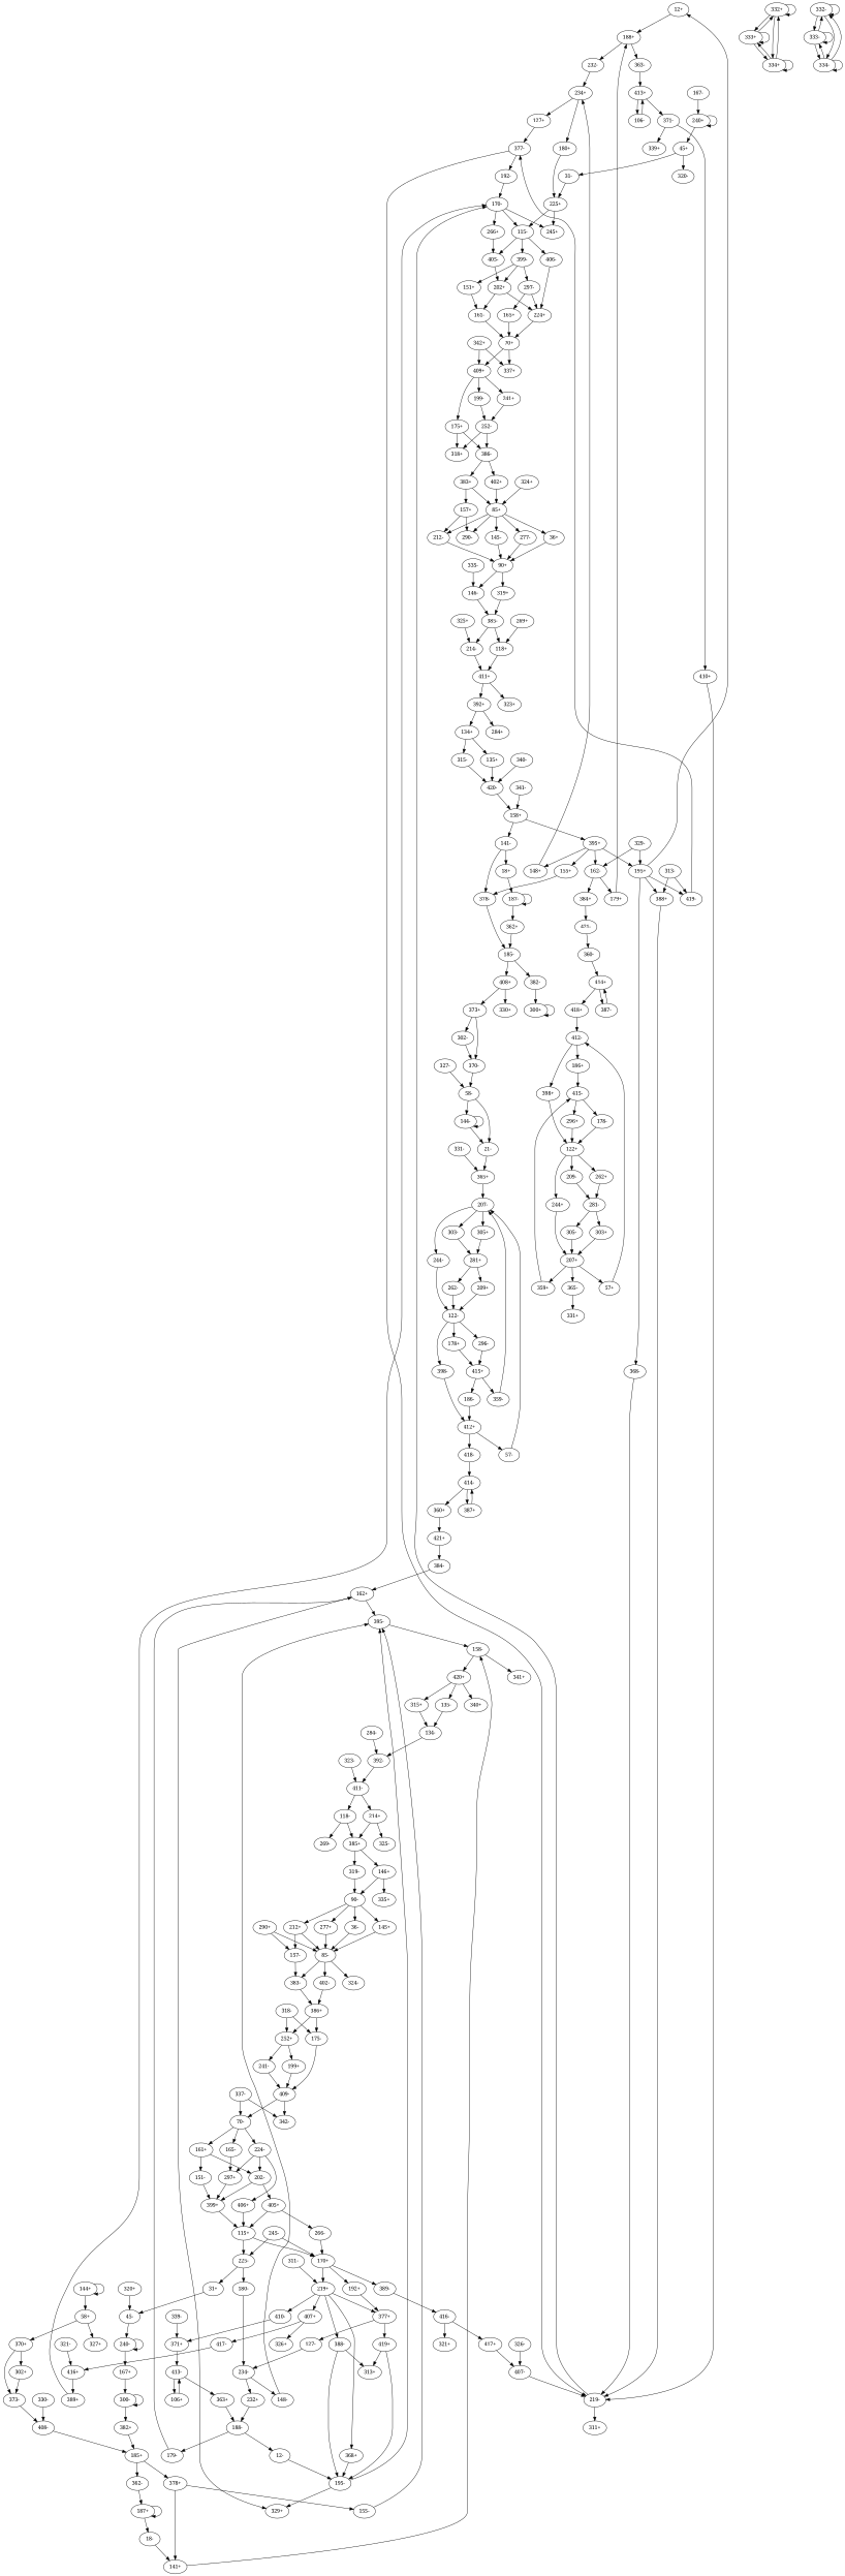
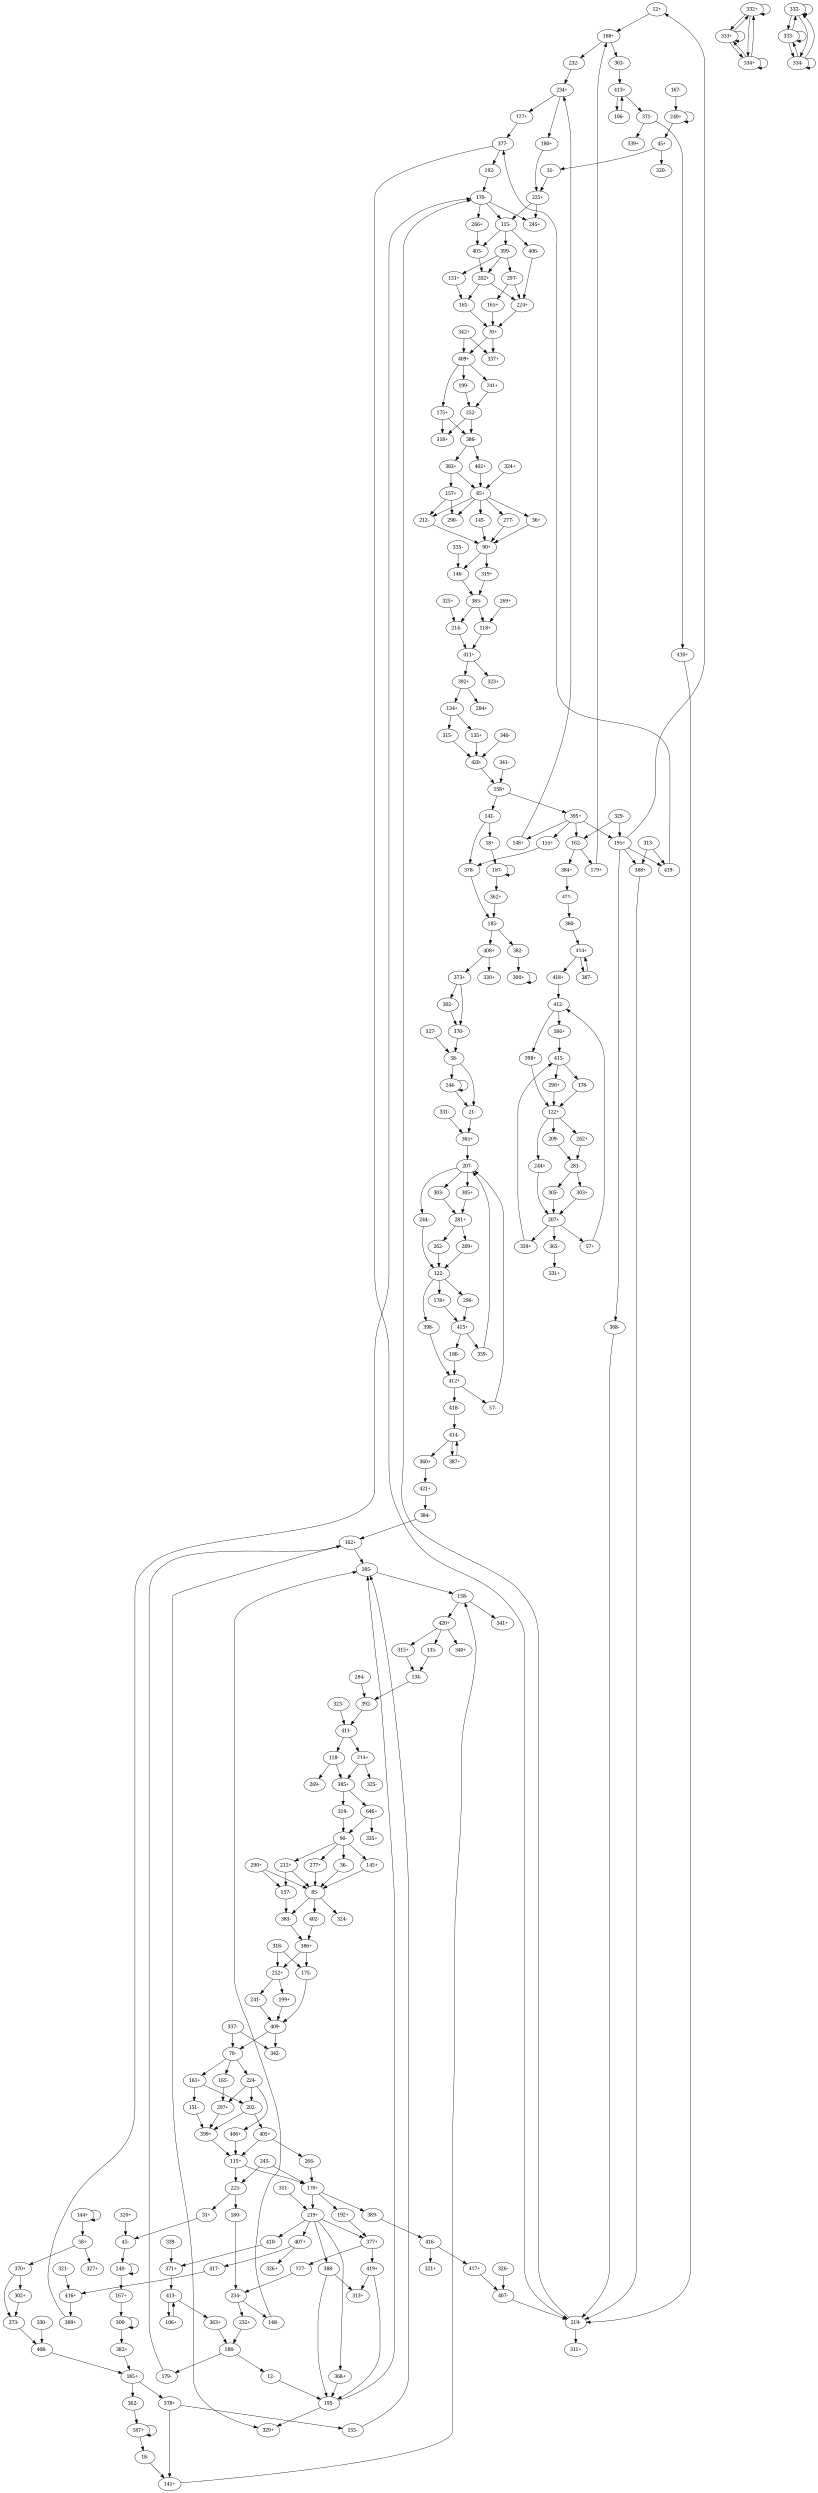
  digraph {
    fontname="Noto Serif"
    k=96
    node [C=255 fontname="Noto Serif" l=191]
    edge [d=-95 fontname="Noto Serif"]
    "12+" [C=1266502 l=21514]
    "188+" [C=9564 l=159]
    "232-" [C=33530 l=600]
    "363-" [C=9200425 l=156580]
    "12-" [C=1266502 l=21514]
    "195-" [l=96]
    "395-" [C=32640 l=223]
    "329+" [C=160 l=124]
    "18+" [C=1728838 l=40228]
    "187-" [C=609 l=118]
    "362+" [C=10488732 l=250309]
    "18-" [C=1728838 l=40228]
    "141+" [C=32867 l=740]
    "158-" [l=96]
    "58+" [C=287614 l=7363]
    "327+" [C=79 l=127]
    "370+" [C=1197470 l=29354]
    "144+" [C=121982 l=2205]
    "21-" [C=3380368 l=79427]
    "365+" [C=20999861 l=543453]
    "207-" [C=4445 l=152]
    "31+" [C=687254 l=14467]
    "45-" [C=4364195 l=99349]
    "240-" [C=8761 l=271]
    "31-" [C=687254 l=14467]
    "225+" [C=10368 l=186]
    "115-" [C=19890 l=173]
    "245+" [C=87 l=129]
    "36+" [C=9031]
    "90+" [C=13770 l=149]
    "146-" [C=11220 l=139]
    "319+" [C=224]
    "36-" [C=9031]
    "85-" [C=7905 l=126]
    "324-" [C=184 l=149]
    "383-" [C=30600 l=215]
    "402-" [C=15646 l=215]
    "45+" [C=4364195 l=99349]
    "320-" [C=90 l=137]
    "167+" [C=28918 l=1464]
    "57+" [C=451438 l=13005]
    "412-" [C=30619 l=905]
    "186+" [C=19687 l=1013]
    "398+" [C=28404 l=1301]
    "57-" [C=451438 l=13005]
    "244-" [C=7348 l=354]
    "303-" [C=3063 l=219]
    "305+" [C=4208 l=251]
    "302+" [C=356 l=181]
    "373-" [C=1947353 l=47994]
    "58-" [C=287614 l=7363]
    "144-" [C=121982 l=2205]
    "70+" [C=3825 l=110]
    "337+" [C=37 l=113]
    "409+" [C=159375 l=720]
    "175+" [C=13862 l=183]
    "199-" [C=20311 l=181]
    "241+" [C=4302]
    "70-" [C=3825 l=110]
    "161+" [C=13999 l=161]
    "165-" [C=5063]
    "224-" [C=5364 l=118]
    "151-" [C=5858]
    "202-" [C=975 l=99]
    "297+" [C=2573 l=118]
    "406+" [C=8045 l=209]
    "85+" [C=7905 l=126]
    "145-" [C=44959 l=385]
    "212-" [C=16320 l=159]
    "277-" [C=8744]
    "290-" [C=110 l=122]
    "386+" [C=85170 l=429]
    "385-" [C=51255 l=296]
    "90-" [C=13770 l=149]
    "145+" [C=44959 l=385]
    "212+" [C=16320 l=159]
    "277+" [C=8744]
    "157-" [C=13857 l=189]
    "106+" [C=437039 l=9719]
    "413-" [C=52409 l=1238]
    "363+" [C=9200425 l=156580]
    "106-" [C=437039 l=9719]
    "413+" [C=52409 l=1238]
    "371-" [C=8507517 l=154622]
    "115+" [C=19890 l=173]
    "170+" [C=9945 l=134]
    "225-" [C=10368 l=186]
    "192+" [C=7636 l=189]
    "219+" [C=3825 l=110]
    "389-" [C=25123821 l=536282]
    "180-" [C=11297 l=341]
    "399-" [C=6375 l=120]
    "405-" [C=17474 l=204]
    "406-" [C=8045 l=209]
    "151+" [C=5858]
    "202+" [C=975 l=99]
    "297-" [C=2573 l=118]
    "224+" [C=5364 l=118]
    "118+" [C=23715 l=188]
    "411+" [C=146115 l=668]
    "323+" [C=106 l=131]
    "392+" [C=45900 l=275]
    "118-" [C=23715 l=188]
    "269-" [C=22 l=98]
    "385+" [C=51255 l=296]
-   "146+" [C=11220 l=139]
+   "146+" [C=11220 l=139 label="646+"]
    "319-" [C=224]
    "122+" [C=12080 l=212]
    "209-" [C=3702 l=206]
    "244+" [C=7348 l=354]
    "262+" [C=2860]
    "281-" [C=2994 l=134]
    "207+" [C=4445 l=152]
    "122-" [C=12080 l=212]
    "178+" [C=3018]
    "296-" [C=2653]
    "398-" [C=28404 l=1301]
    "415+" [C=7590 l=274]
    "412+" [C=30619 l=905]
    "127+" [C=22762 l=271]
    "377-" [C=17017 l=163]
    "192-" [C=7636 l=189]
    "219-" [C=3825 l=110]
    "127-" [C=22762 l=271]
    "234-" [C=15671 l=171]
    "148-" [C=118325 l=834]
    "232+" [C=33530 l=600]
    "134+" [C=26775 l=200]
    "135+" [C=24480]
    "315-" [C=365]
    "420-" [C=389640 l=1623]
    "134-" [C=26775 l=200]
    "392-" [C=45900 l=275]
    "411-" [C=146115 l=668]
    "158+" [l=96]
    "135-" [C=24480]
    "341+" [C=13 l=101]
    "420+" [C=389640 l=1623]
    "141-" [C=32867 l=740]
    "378-" [C=5074500 l=101037]
    "185-" [C=4418 l=147]
    "335+" [C=72 l=115]
    "214-" [C=12929 l=188]
    "148+" [C=118325 l=834]
    "234+" [C=15671 l=171]
    "180+" [C=11297 l=341]
    "161-" [C=13999 l=161]
    "399+" [C=6375 l=120]
    "155+" [C=5190 l=198]
    "155-" [C=5190 l=198]
    "157+" [C=13857 l=189]
    "395+" [C=32640 l=223]
    "162-" [C=1338 l=101]
    "195+" [l=96]
    "315+" [C=365]
    "340+" [C=116 l=140]
    "405+" [C=17474 l=204]
    "162+" [C=1338 l=101]
    "179+" [C=7103 l=201]
    "384+" [C=11309580 l=267313]
    "421-" [C=0]
    "165+" [C=5063]
    "300-" [C=702 l=119]
    "382+" [C=2065243 l=48092]
    "167-" [C=28918 l=1464]
    "240+" [C=8761 l=271]
    "377+" [C=17017 l=163]
    "368+" [C=1184529 l=16834]
    "388-" [C=3730071 l=55063]
    "407+" [C=6505352 l=98835]
    "410-" [C=4099259 l=70652]
    "416-" [C=10999387 l=206685]
    "170-" [C=9945 l=134]
    "266+" [C=5157]
    "318+" [C=172 l=133]
    "386-" [C=85170 l=429]
    "383+" [C=30600 l=215]
    "402+" [C=15646 l=215]
    "175-" [C=13862 l=183]
    "409-" [C=159375 l=720]
    "342-" [C=25 l=105]
    "186-" [C=19687 l=1013]
    "359-" [C=323194 l=10092]
    "178-" [C=3018]
    "179-" [C=7103 l=201]
    "185+" [C=4418 l=147]
    "362-" [C=10488732 l=250309]
    "378+" [C=5074500 l=101037]
    "187+" [C=609 l=118]
    "382-" [C=2065243 l=48092]
    "408+" [C=3971869 l=91526]
    "300+" [C=702 l=119]
    "330+" [C=134 l=145]
    "373+" [C=1947353 l=47994]
    "415-" [C=7590 l=274]
    "296+" [C=2653]
    "418-" [C=12189838 l=334416]
    "188-" [C=9564 l=159]
    "419+" [C=4195589 l=59729]
    "368-" [C=1184529 l=16834]
    "388+" [C=3730071 l=55063]
    "419-" [C=4195589 l=59729]
    "199+" [C=20311 l=181]
    "252-" [C=510 l=97]
    "266-" [C=5157]
    "359+" [C=323194 l=10092]
    "365-" [C=20999861 l=543453]
    "331+" [C=75 l=120]
    "281+" [C=2994 l=134]
    "209+" [C=3702 l=206]
    "303+" [C=3063 l=219]
    "305-" [C=4208 l=251]
    "214+" [C=12929 l=188]
    "325-" [C=11 l=98]
    "313+" [C=354 l=162]
    "326+" [C=78 l=129]
    "417-" [C=9898817 l=170330]
    "371+" [C=8507517 l=154622]
    "311+" [C=64 l=120]
    "241-" [C=4302]
    "245-" [C=87 l=129]
    "252+" [C=510 l=97]
    "262-" [C=2860]
    "269+" [C=22 l=98]
    "284+" [C=130 l=150]
    "284-" [C=130 l=150]
    "290+" [C=110 l=122]
    "408-" [C=3971869 l=91526]
    "302-" [C=356 l=181]
    "370-" [C=1197470 l=29354]
    "311-" [C=64 l=120]
    "313-" [C=354 l=162]
    "318-" [C=172 l=133]
    "320+" [C=90 l=137]
    "321+" [C=49 l=109]
    "321-" [C=49 l=109]
    "416+" [C=10999387 l=206685]
    "389+" [C=25123821 l=536282]
    "323-" [C=106 l=131]
    "324+" [C=184 l=149]
    "325+" [C=11 l=98]
    "326-" [C=78 l=129]
    "407-" [C=6505352 l=98835]
    "327-" [C=79 l=127]
    "329-" [C=160 l=124]
    "330-" [C=134 l=145]
    "331-" [C=75 l=120]
    "332+" [l=96]
    "333+" [C=4772]
    "334+" [C=4150]
    "332-" [l=96]
    "333-" [C=4772]
    "334-" [C=4150]
    "335-" [C=72 l=115]
    "337-" [C=37 l=113]
    "339+" [C=112 l=136]
    "339-" [C=112 l=136]
    "340-" [C=116 l=140]
    "341-" [C=13 l=101]
    "342+" [C=25 l=105]
    "360+" [C=12452954 l=313532]
    "421+" [C=0]
    "384-" [C=11309580 l=267313]
    "360-" [C=12452954 l=313532]
    "414+" [C=18621 l=647]
    "387-" [C=805747 l=24212]
    "418+" [C=12189838 l=334416]
    "410+" [C=4099259 l=70652]
    "387+" [C=805747 l=24212]
    "414-" [C=18621 l=647]
    "417+" [C=9898817 l=170330]
    "12+" -> "188+"
    "188+" -> "232-"
    "188+" -> "363-"
    "232-" -> "234+"
    "363-" -> "413+"
    "12-" -> "195-" [d=-94]
    "195-" -> "395-" [d=-93]
    "195-" -> "329+" [d=-93]
    "395-" -> "158-"
    "18+" -> "187-"
    "187-" -> "187-" [d=-25]
    "187-" -> "362+"
    "362+" -> "185-"
    "18-" -> "141+"
    "141+" -> "158-"
    "158-" -> "341+"
    "158-" -> "420+"
    "58+" -> "327+"
    "58+" -> "370+"
    "370+" -> "302+"
    "370+" -> "373-" [d=-10]
    "144+" -> "58+"
    "144+" -> "144+"
    "21-" -> "365+"
    "365+" -> "207-" [d=-89]
    "207-" -> "244-" [d=-63]
    "207-" -> "303-" [d=-63]
    "207-" -> "305+"
    "31+" -> "45-"
    "45-" -> "240-"
    "240-" -> "240-" [d=-64]
    "240-" -> "167+"
    "31-" -> "225+"
    "225+" -> "115-"
    "225+" -> "245+"
    "115-" -> "399-"
    "115-" -> "405-"
    "115-" -> "406-"
    "36+" -> "90+" [d=-61]
    "90+" -> "146-" [d=-43]
    "90+" -> "319+"
    "146-" -> "385-"
    "319+" -> "385-"
    "36-" -> "85-" [d=-51]
    "85-" -> "324-"
    "85-" -> "383-" [d=-80]
    "85-" -> "402-" [d=-80]
    "383-" -> "386+"
    "402-" -> "386+"
    "45+" -> "31-"
    "45+" -> "320-"
    "167+" -> "300-"
    "57+" -> "412-"
    "412-" -> "186+"
    "412-" -> "398+"
    "186+" -> "415-"
    "398+" -> "122+"
    "57-" -> "207-"
    "244-" -> "122-" [d=-80]
    "303-" -> "281+"
    "305+" -> "281+"
    "302+" -> "373-"
    "373-" -> "408-"
    "58-" -> "21-"
    "58-" -> "144-"
    "144-" -> "21-"
    "144-" -> "144-"
    "70+" -> "337+"
    "70+" -> "409+"
    "409+" -> "175+" [d=-85]
    "409+" -> "199-" [d=-85]
    "409+" -> "241+"
    "175+" -> "318+" [d=-87]
    "175+" -> "386-" [d=-87]
    "199-" -> "252-"
    "241+" -> "252-"
    "70-" -> "161+"
    "70-" -> "165-" [d=-30]
    "70-" -> "224-" [d=-30]
    "161+" -> "151-"
    "161+" -> "202-" [d=-65]
    "165-" -> "297+"
    "224-" -> "202-" [d=-87]
    "224-" -> "297+" [d=-22]
    "224-" -> "406+" [d=-88]
    "151-" -> "399+" [d=-73]
    "202-" -> "399+" [d=-11]
    "202-" -> "405+"
    "297+" -> "399+"
    "406+" -> "115+"
    "85+" -> "36+" [d=-51]
    "85+" -> "145-"
    "85+" -> "212-" [d=-45]
    "85+" -> "277-" [d=-51]
    "85+" -> "290-" [d=-45]
    "145-" -> "90+"
    "212-" -> "90+" [d=-93]
    "277-" -> "90+" [d=-61]
    "386+" -> "175-" [d=-87]
    "386+" -> "252+" [d=-87]
    "385-" -> "118+" [d=-92]
    "385-" -> "214-" [d=-92]
    "90-" -> "36-" [d=-61]
    "90-" -> "145+"
    "90-" -> "212+" [d=-93]
    "90-" -> "277+" [d=-61]
    "145+" -> "85-"
    "212+" -> "85-" [d=-45]
    "212+" -> "157-" [d=-93]
    "277+" -> "85-" [d=-51]
    "157-" -> "383-"
    "106+" -> "413-"
    "413-" -> "106+"
    "413-" -> "363+"
    "363+" -> "188-"
    "106-" -> "413+"
    "413+" -> "106-"
    "413+" -> "371-"
    "371-" -> "339+"
    "371-" -> "410+"
    "115+" -> "170+" [d=-77]
    "115+" -> "225-"
    "170+" -> "192+"
    "170+" -> "219+" [d=-81]
    "170+" -> "389-" [d=-94]
    "225-" -> "31+"
    "225-" -> "180-"
    "192+" -> "377+"
    "219+" -> "377+" [d=-31]
    "219+" -> "368+" [d=-90]
    "219+" -> "388-" [d=-90]
    "219+" -> "407+" [d=-90]
    "219+" -> "410-" [d=-89]
    "389-" -> "416-" [d=-19]
    "180-" -> "234-"
    "399-" -> "151+" [d=-73]
    "399-" -> "202+" [d=-11]
    "399-" -> "297-"
    "405-" -> "202+"
    "406-" -> "224+" [d=-88]
    "151+" -> "161-"
    "202+" -> "224+" [d=-87]
    "202+" -> "161-" [d=-65]
    "297-" -> "224+" [d=-22]
    "297-" -> "165+"
    "224+" -> "70+" [d=-30]
    "118+" -> "411+"
    "411+" -> "323+"
    "411+" -> "392+"
    "392+" -> "134+"
    "392+" -> "284+"
    "118-" -> "269-"
    "118-" -> "385+" [d=-92]
    "385+" -> "146+"
    "385+" -> "319-"
    "146+" -> "90-" [d=-43]
    "146+" -> "335+"
    "319-" -> "90-"
    "122+" -> "209-"
    "122+" -> "244+" [d=-80]
    "122+" -> "262+" [d=-80]
    "209-" -> "281-"
    "244+" -> "207+" [d=-63]
    "262+" -> "281-"
    "281-" -> "303+"
    "281-" -> "305-"
    "207+" -> "57+"
    "207+" -> "359+" [d=-89]
    "207+" -> "365-" [d=-89]
    "122-" -> "178+" [d=-94]
    "122-" -> "296-" [d=-94]
    "122-" -> "398-"
    "178+" -> "415+"
    "296-" -> "415+"
    "398-" -> "412+"
    "415+" -> "186-"
    "415+" -> "359-"
    "412+" -> "57-"
    "412+" -> "418-"
    "127+" -> "377-"
    "377-" -> "192-"
    "377-" -> "219-" [d=-31]
    "192-" -> "170-"
    "219-" -> "170-" [d=-81]
    "219-" -> "311+"
    "127-" -> "234-"
    "234-" -> "148-"
    "234-" -> "232+"
    "148-" -> "395-" [d=-91]
    "232+" -> "188-"
    "134+" -> "135+"
    "134+" -> "315-"
    "135+" -> "420-" [d=-73]
    "315-" -> "420-" [d=-73]
    "420-" -> "158+"
    "134-" -> "392-"
    "392-" -> "411-"
    "411-" -> "118-"
    "411-" -> "214+"
    "158+" -> "141-"
    "158+" -> "395+"
    "135-" -> "134-"
    "420+" -> "135-" [d=-73]
    "420+" -> "315+" [d=-73]
    "420+" -> "340+"
    "141-" -> "18+"
    "141-" -> "378-" [d=-90]
    "378-" -> "185-"
    "185-" -> "382-"
    "185-" -> "408+"
    "214-" -> "411+"
    "148+" -> "234+"
    "234+" -> "127+"
    "234+" -> "180+"
    "180+" -> "225+"
    "161-" -> "70+"
    "399+" -> "115+"
    "155+" -> "378-"
    "155-" -> "395-" [d=-91]
    "157+" -> "212-" [d=-93]
    "157+" -> "290-" [d=-93]
    "395+" -> "148+" [d=-91]
    "395+" -> "155+" [d=-91]
    "395+" -> "162-" [d=-93]
    "395+" -> "195+" [d=-93]
    "162-" -> "179+"
    "162-" -> "384+"
    "195+" -> "12+" [d=-94]
    "195+" -> "368-" [d=-94]
    "195+" -> "388+" [d=-90]
    "195+" -> "419-" [d=-90]
    "315+" -> "134-"
    "405+" -> "115+"
    "405+" -> "266-"
    "162+" -> "395-" [d=-93]
    "162+" -> "329+" [d=-93]
    "179+" -> "188+"
    "384+" -> "421-"
    "421-" -> "360-"
    "165+" -> "70+" [d=-30]
    "300-" -> "300-" [d=-11]
    "300-" -> "382+"
    "382+" -> "185+"
    "167-" -> "240+"
    "240+" -> "45+"
    "240+" -> "240+" [d=-64]
    "377+" -> "127-"
    "377+" -> "419+"
    "368+" -> "195-" [d=-94]
    "388-" -> "195-" [d=-90]
    "388-" -> "313+" [d=-90]
    "407+" -> "326+"
    "407+" -> "417-"
    "410-" -> "371+"
    "416-" -> "321+"
    "416-" -> "417+"
    "170-" -> "115-" [d=-77]
    "170-" -> "245+" [d=-77]
    "170-" -> "266+"
    "266+" -> "405-"
    "386-" -> "383+"
    "386-" -> "402+"
    "383+" -> "85+" [d=-80]
    "383+" -> "157+"
    "402+" -> "85+" [d=-80]
    "175-" -> "409-" [d=-85]
    "409-" -> "70-"
    "409-" -> "342-"
    "186-" -> "412+"
    "359-" -> "207-" [d=-89]
    "178-" -> "122+" [d=-94]
    "179-" -> "162+"
    "185+" -> "362-"
    "185+" -> "378+"
    "362-" -> "187+"
    "378+" -> "141+" [d=-90]
    "378+" -> "155-"
    "187+" -> "18-"
    "187+" -> "187+" [d=-25]
    "382-" -> "300+"
    "408+" -> "330+"
    "408+" -> "373+"
    "300+" -> "300+" [d=-11]
    "373+" -> "302-"
    "373+" -> "370-" [d=-10]
    "415-" -> "178-"
    "415-" -> "296+"
    "296+" -> "122+" [d=-94]
    "418-" -> "414-"
    "188-" -> "12-"
    "188-" -> "179-"
    "419+" -> "195-" [d=-90]
    "419+" -> "313+" [d=-90]
    "368-" -> "219-" [d=-90]
    "388+" -> "219-" [d=-90]
    "419-" -> "377-"
    "199+" -> "409-" [d=-85]
    "252-" -> "318+" [d=-87]
    "252-" -> "386-" [d=-87]
    "266-" -> "170+"
    "359+" -> "415-"
    "365-" -> "331+"
    "281+" -> "209+"
    "281+" -> "262-"
    "209+" -> "122-"
    "303+" -> "207+" [d=-63]
    "305-" -> "207+"
    "214+" -> "385+" [d=-92]
    "214+" -> "325-"
    "417-" -> "416+"
    "371+" -> "413-"
    "241-" -> "409-"
    "245-" -> "170+" [d=-77]
    "245-" -> "225-"
    "252+" -> "199+"
    "252+" -> "241-"
    "262-" -> "122-" [d=-80]
    "269+" -> "118+"
    "284-" -> "392-"
    "290+" -> "85-" [d=-45]
    "290+" -> "157-" [d=-93]
    "408-" -> "185+"
    "302-" -> "370-"
    "370-" -> "58-"
    "311-" -> "219+"
    "313-" -> "388+" [d=-90]
    "313-" -> "419-" [d=-90]
    "318-" -> "175-" [d=-87]
    "318-" -> "252+" [d=-87]
    "320+" -> "45-"
    "321-" -> "416+"
    "416+" -> "389+" [d=-19]
    "389+" -> "170-" [d=-94]
    "323-" -> "411-"
    "324+" -> "85+"
    "325+" -> "214-"
    "326-" -> "407-"
    "407-" -> "219-" [d=-90]
    "327-" -> "58-"
    "329-" -> "162-" [d=-93]
    "329-" -> "195+" [d=-93]
    "330-" -> "408-"
    "331-" -> "365+"
    "332+" -> "332+"
    "332+" -> "333+"
    "332+" -> "334+"
    "333+" -> "332+" [d=-93]
    "333+" -> "333+"
    "333+" -> "334+"
    "334+" -> "332+" [d=-93]
    "334+" -> "333+"
    "334+" -> "334+"
    "332-" -> "332-"
    "332-" -> "333-" [d=-93]
    "332-" -> "334-" [d=-93]
    "333-" -> "332-"
    "333-" -> "333-"
    "333-" -> "334-"
    "334-" -> "332-"
    "334-" -> "333-"
    "334-" -> "334-"
    "335-" -> "146-"
    "337-" -> "70-"
    "337-" -> "342-"
    "339-" -> "371+"
    "340-" -> "420-"
    "341-" -> "158+"
    "342+" -> "337+"
    "342+" -> "409+"
    "360+" -> "421+"
    "421+" -> "384-"
    "384-" -> "162+"
    "360-" -> "414+"
    "414+" -> "387-"
    "414+" -> "418+"
    "387-" -> "414+"
    "418+" -> "412-"
    "410+" -> "219-" [d=-89]
    "387+" -> "414-"
    "414-" -> "360+"
    "414-" -> "387+"
    "417+" -> "407-"
  }
